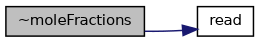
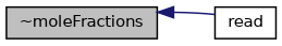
  digraph {
    rankdir=LR
    node [color=black fontname=Helvetica fontsize=10 shape=record]
    n1 [fillcolor=grey75 fontcolor=black height=0.2 label="~moleFractions" style=filled width=0.4]
    n2 [height=0.2 label=read width=0.4]
-   n1 -> n2 [color=midnightblue fontname=Helvetica fontsize=10 labelfontname=Helvetica labelfontsize=10 style=solid]
+   n2 -> n1 [color=midnightblue fontname=Helvetica fontsize=10 labelfontname=Helvetica labelfontsize=10 style=solid]
  }
